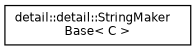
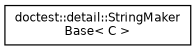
  digraph {
    rankdir=LR
-   n1 [color=black fillcolor=white fontname=Helvetica fontsize=10 height=0.2 label="detail::detail::StringMaker\lBase\< C \>" shape=record style=filled width=0.4]
+   n1 [color=black fillcolor=white fontname=Helvetica fontsize=10 height=0.2 label="doctest::detail::StringMaker\lBase\< C \>" shape=record style=filled width=0.4]
  }
